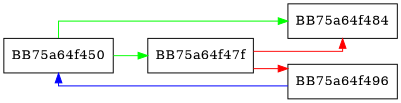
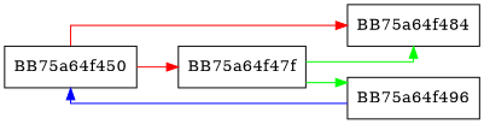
  digraph {
    rankdir=LR
    splines=ortho
    node [shape=box]
    edge [color=green]
    BB75a64f450
    BB75a64f484
    BB75a64f47f
    BB75a64f496
-   BB75a64f450 -> BB75a64f484
-   BB75a64f450 -> BB75a64f47f
-   BB75a64f47f -> BB75a64f484 [color=red]
-   BB75a64f47f -> BB75a64f496 [color=red]
+   BB75a64f450 -> BB75a64f484 [color=red]
+   BB75a64f450 -> BB75a64f47f [color=red]
+   BB75a64f47f -> BB75a64f484
+   BB75a64f47f -> BB75a64f496
    BB75a64f496 -> BB75a64f450 [color=blue]
  }
